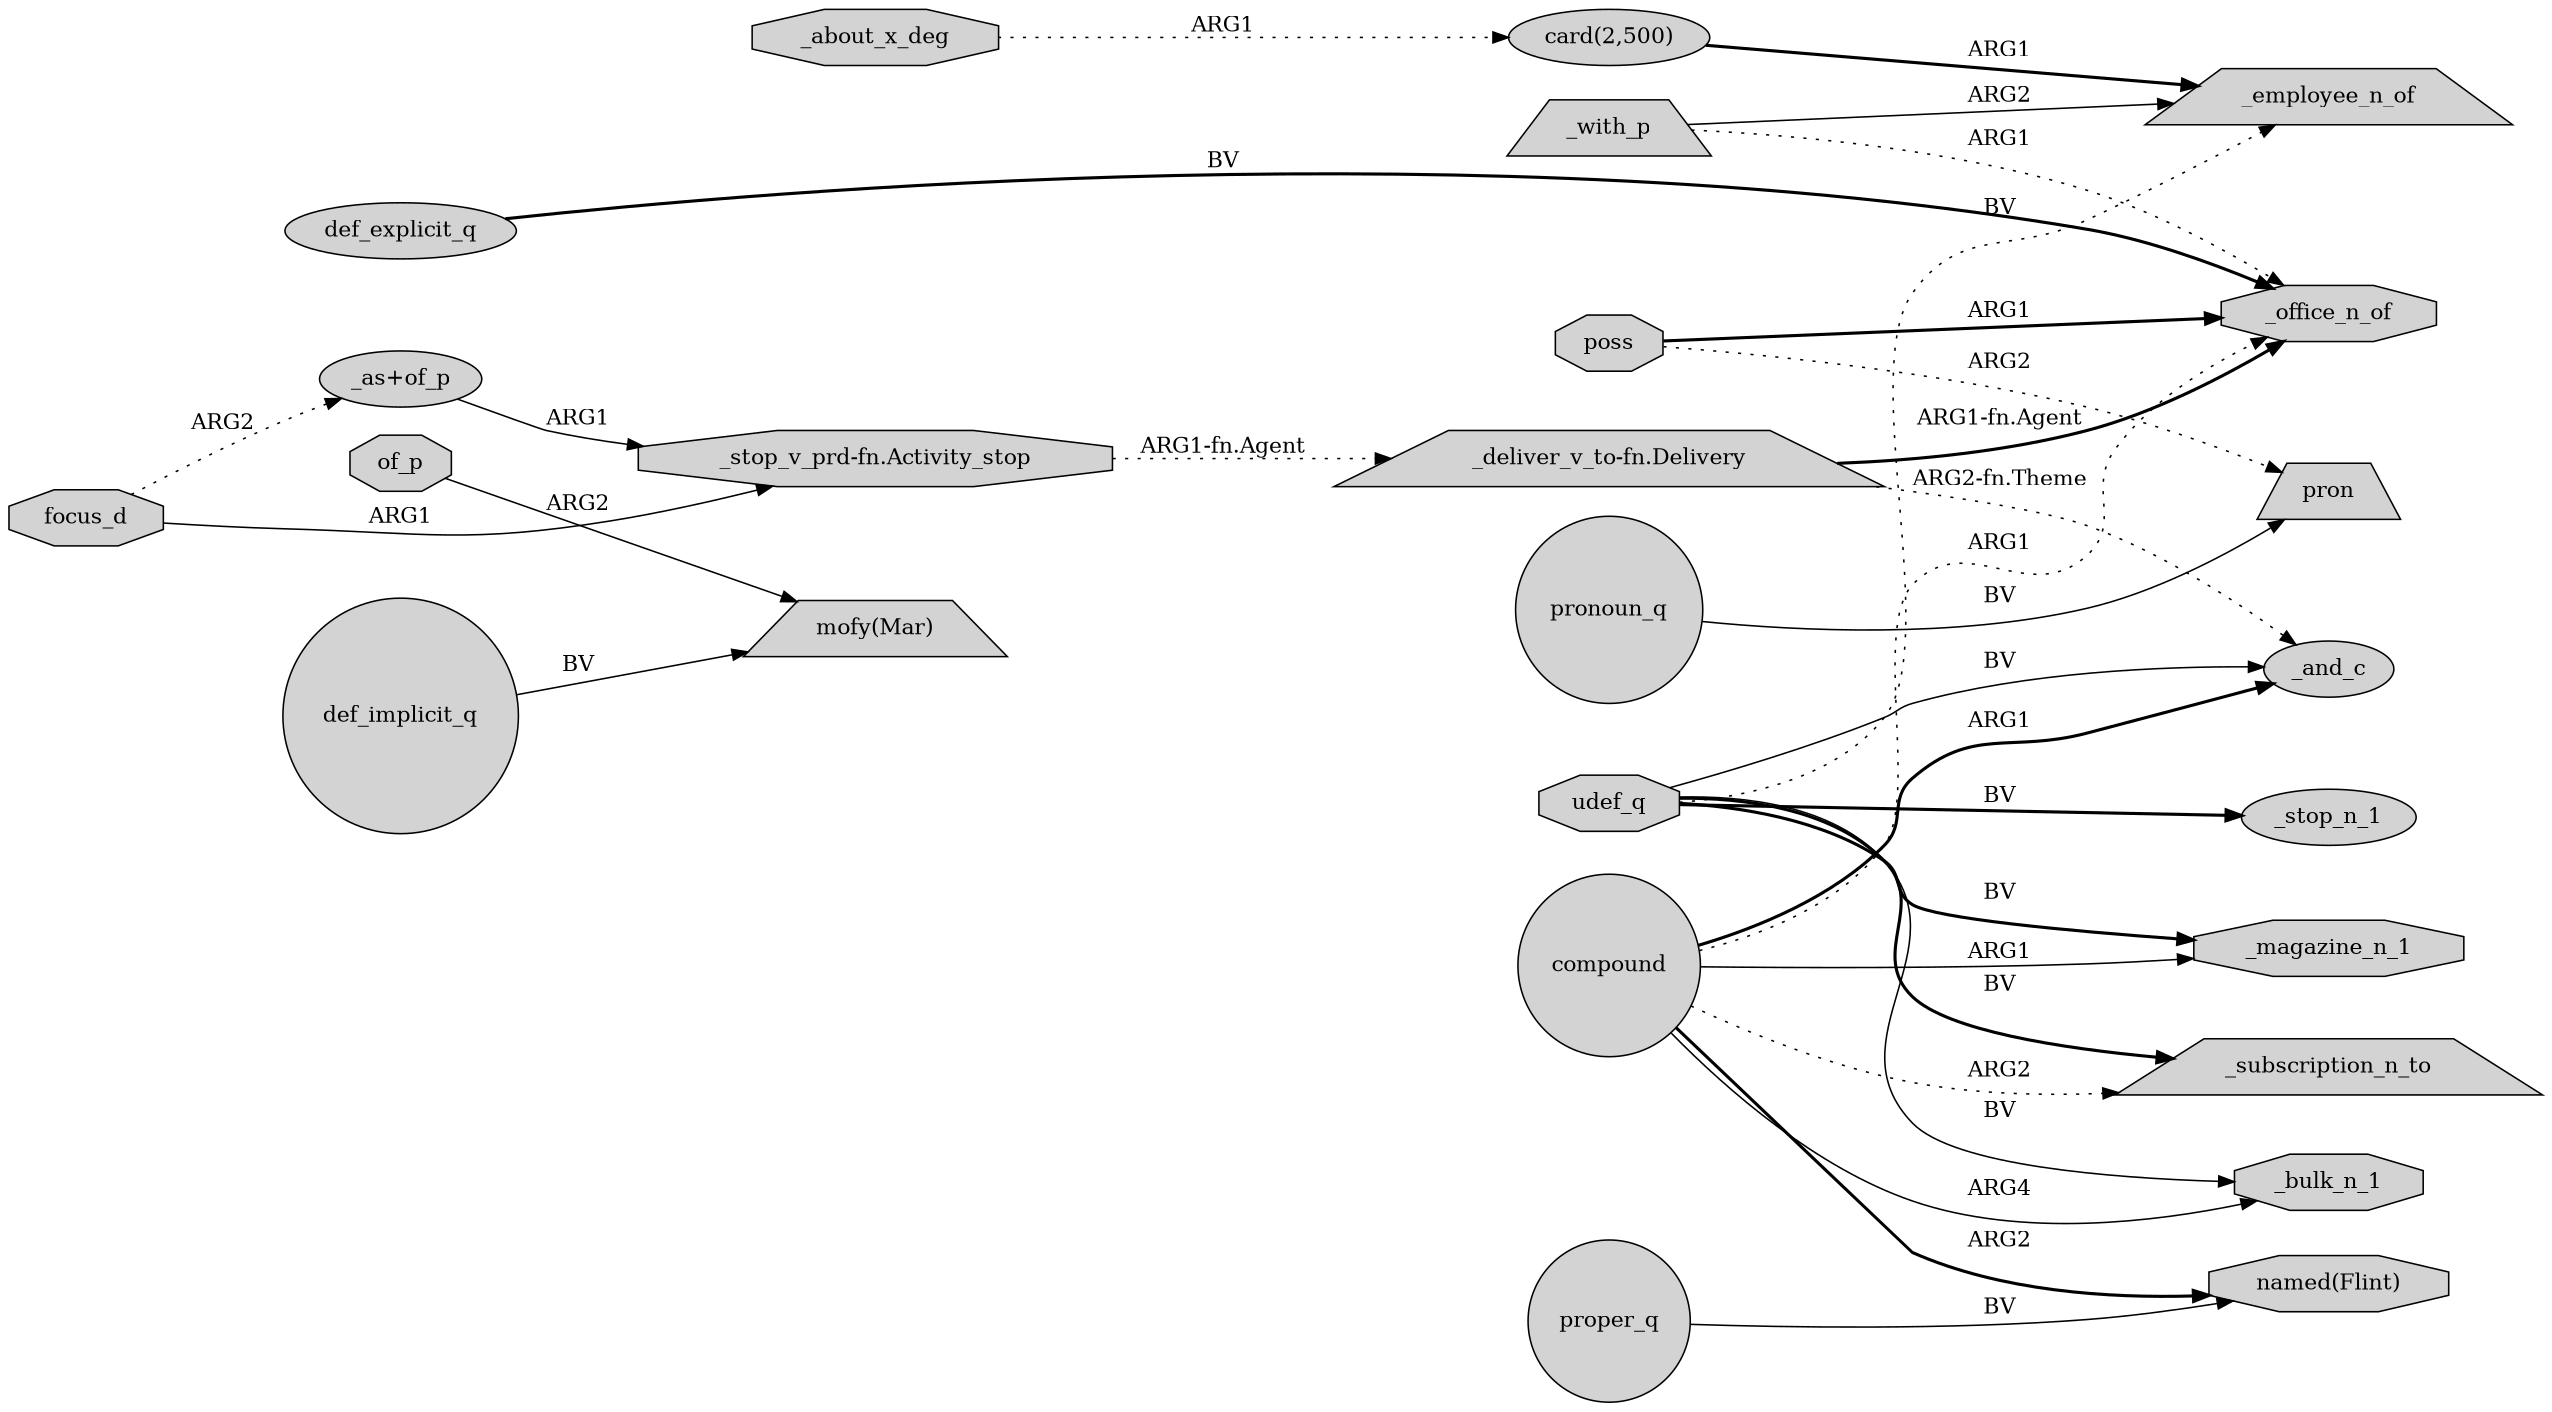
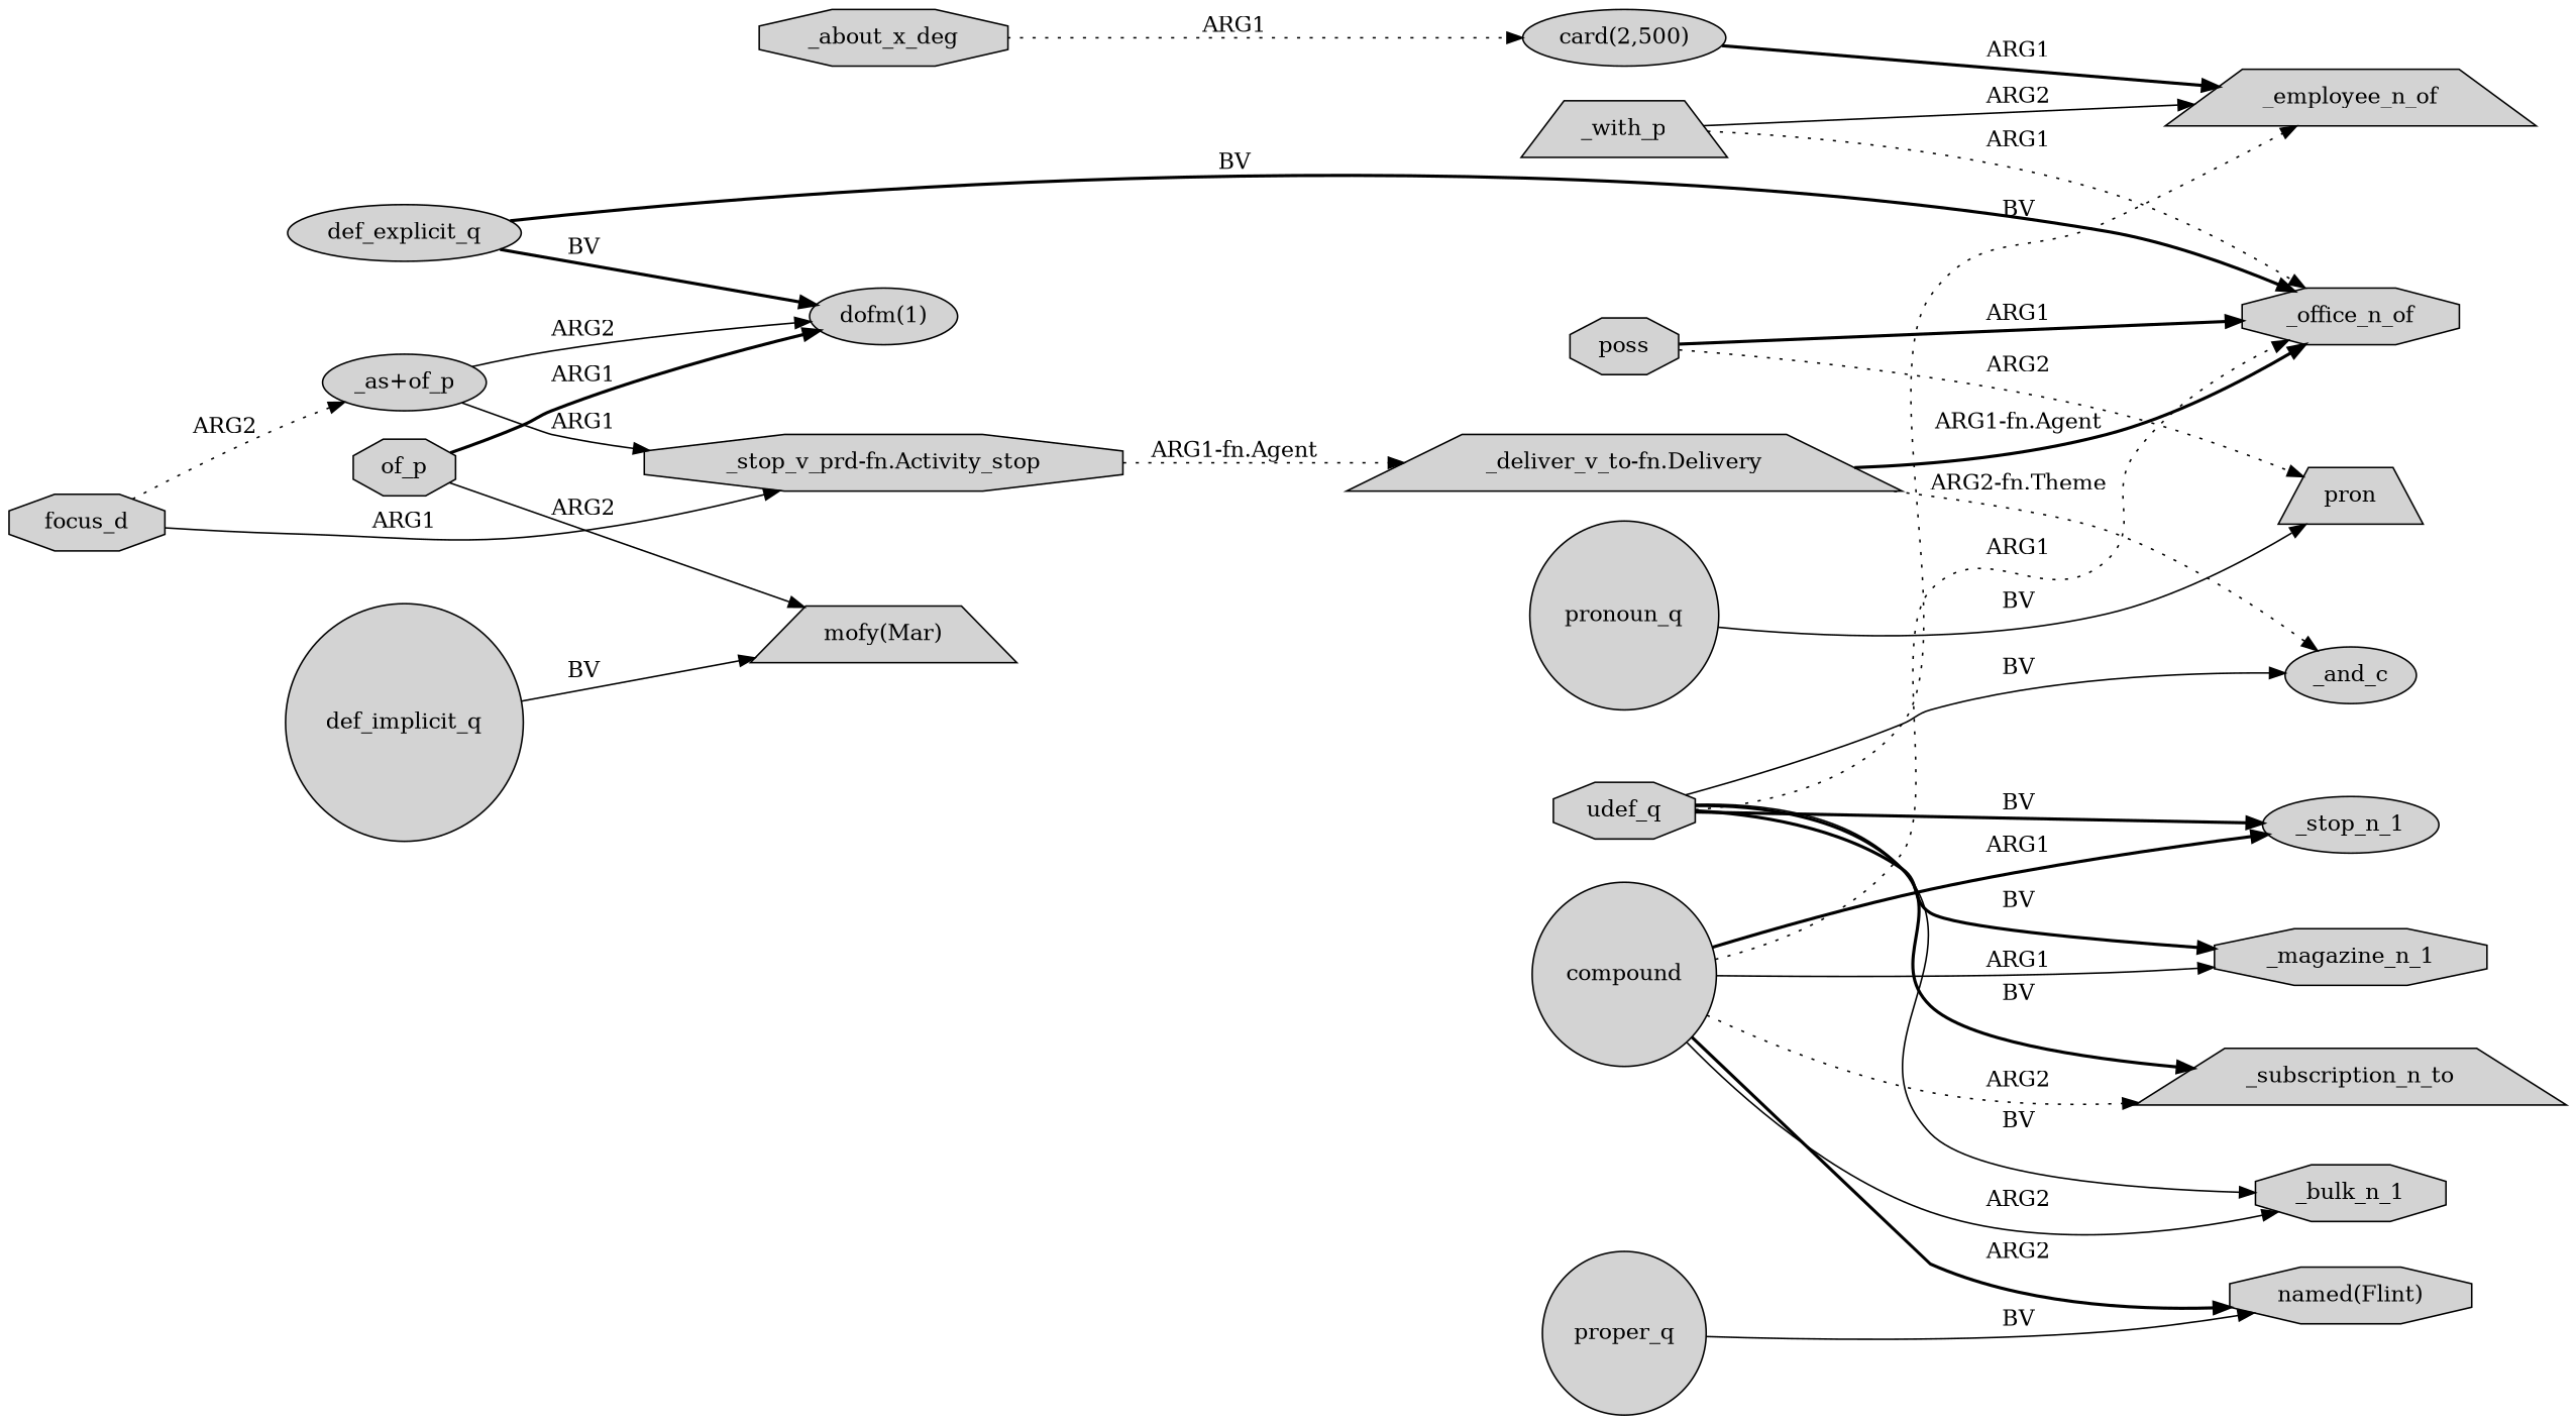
  digraph {
    rankdir=LR
    node [shape=octagon style=filled]
    edge [style=solid]
    "_deliver_v_to-fn.Delivery" [shape=trapezium]
    _and_c [shape=ellipse]
    _office_n_of
    poss
    pron [shape=trapezium]
    udef_q
    _employee_n_of [shape=trapezium]
    _subscription_n_to [shape=trapezium]
    _bulk_n_1
    _magazine_n_1
    n11 [label=_stop_n_1 shape=ellipse]
    "_as+of_p" [shape=ellipse]
    "_stop_v_prd-fn.Activity_stop"
+   "dofm(1)" [shape=ellipse]
    compound [shape=circle]
    "named(Flint)"
    def_explicit_q [shape=ellipse]
    def_implicit_q [shape=circle]
    "mofy(Mar)" [shape=trapezium]
    pronoun_q [shape=circle]
    focus_d
    _with_p [shape=trapezium]
    "card(2,500)" [shape=ellipse]
    _about_x_deg
    of_p
    proper_q [shape=circle]
    "_deliver_v_to-fn.Delivery" -> _and_c [label="ARG2-fn.Theme" style=dotted]
    "_deliver_v_to-fn.Delivery" -> _office_n_of [label="ARG1-fn.Agent" style=bold]
    poss -> _office_n_of [label=ARG1 style=bold]
    poss -> pron [label=ARG2 style=dotted]
    udef_q -> _and_c [label=BV]
    udef_q -> _employee_n_of [label=BV style=dotted]
    udef_q -> _subscription_n_to [label=BV style=bold]
    udef_q -> _bulk_n_1 [label=BV]
    udef_q -> _magazine_n_1 [label=BV style=bold]
    udef_q -> n11 [label=BV style=bold]
    "_as+of_p" -> "_stop_v_prd-fn.Activity_stop" [label=ARG1]
+   "_as+of_p" -> "dofm(1)" [label=ARG2]
    "_stop_v_prd-fn.Activity_stop" -> "_deliver_v_to-fn.Delivery" [label="ARG1-fn.Agent" style=dotted]
    compound -> _office_n_of [label=ARG1 style=dotted]
    compound -> _subscription_n_to [label=ARG2 style=dotted]
-   compound -> _bulk_n_1 [label=ARG4]
+   compound -> _bulk_n_1 [label=ARG2]
    compound -> _magazine_n_1 [label=ARG1]
-   compound -> _and_c [label=ARG1 style=bold]
+   compound -> n11 [label=ARG1 style=bold]
    compound -> "named(Flint)" [label=ARG2 style=bold]
    def_explicit_q -> _office_n_of [label=BV style=bold]
+   def_explicit_q -> "dofm(1)" [label=BV style=bold]
    def_implicit_q -> "mofy(Mar)" [label=BV]
    pronoun_q -> pron [label=BV]
    focus_d -> "_as+of_p" [label=ARG2 style=dotted]
    focus_d -> "_stop_v_prd-fn.Activity_stop" [label=ARG1]
    _with_p -> _office_n_of [label=ARG1 style=dotted]
    _with_p -> _employee_n_of [label=ARG2]
    "card(2,500)" -> _employee_n_of [label=ARG1 style=bold]
    _about_x_deg -> "card(2,500)" [label=ARG1 style=dotted]
+   of_p -> "dofm(1)" [label=ARG1 style=bold]
    of_p -> "mofy(Mar)" [label=ARG2]
    proper_q -> "named(Flint)" [label=BV]
  }
